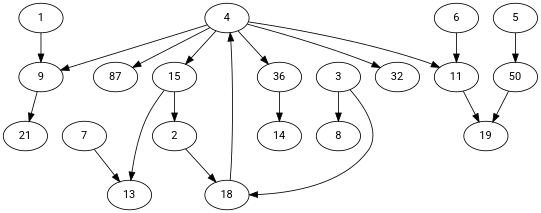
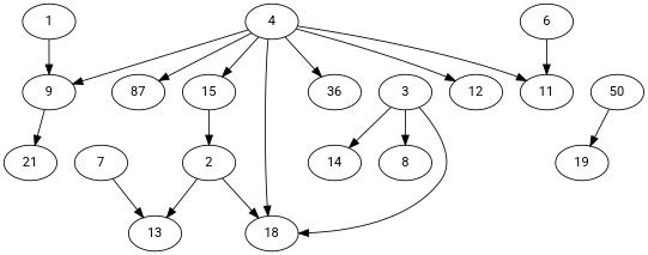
  digraph {
    fontname=Roboto
    node [alpha=0.17 fontname=Roboto]
    edge [fontname=Roboto]
    1 [alpha=0.10 expect_size=42493952]
    9 [alpha=0.01 expect_size=11335680]
    n3 [expect_size=49811456 label=21]
    2 [alpha=0.02 expect_size=41664512]
    13 [expect_size=30685184]
    18 [alpha=0.16 expect_size=8491008]
    15 [alpha=0.13 expect_size=51705856]
    3 [alpha=0.00 expect_size=38311936]
    8 [expect_size=34968576]
    14 [alpha=0.05 expect_size=31799296]
    4 [alpha=0.08 expect_size=24918016]
    11 [alpha=0.08 expect_size=49615872]
-   12 [alpha=0.06 expect_size=26422272 label=32]
+   12 [alpha=0.06 expect_size=26422272]
    n14 [alpha=0.12 expect_size=21207040 label=36]
    n15 [alpha=0.05 expect_size=30019584 label=87]
    19 [alpha=0.02 expect_size=47664128]
-   5 [alpha=0.07 expect_size=9047040]
    n18 [alpha=0.20 expect_size=43920384 label=50]
    6 [alpha=0.04 expect_size=43979776]
    7 [alpha=0.11 expect_size=15756288]
    1 -> 9
    9 -> n3
-   15 -> 13
+   2 -> 13
    2 -> 18
    15 -> 2
    3 -> 18
    3 -> 8
-   n14 -> 14
+   3 -> 14
    4 -> 9
-   18 -> 4
+   4 -> 18
    4 -> 15
    4 -> 11
    4 -> 12
    4 -> n14
    4 -> n15
-   11 -> 19
-   5 -> n18
    n18 -> 19
    6 -> 11
    7 -> 13
  }
